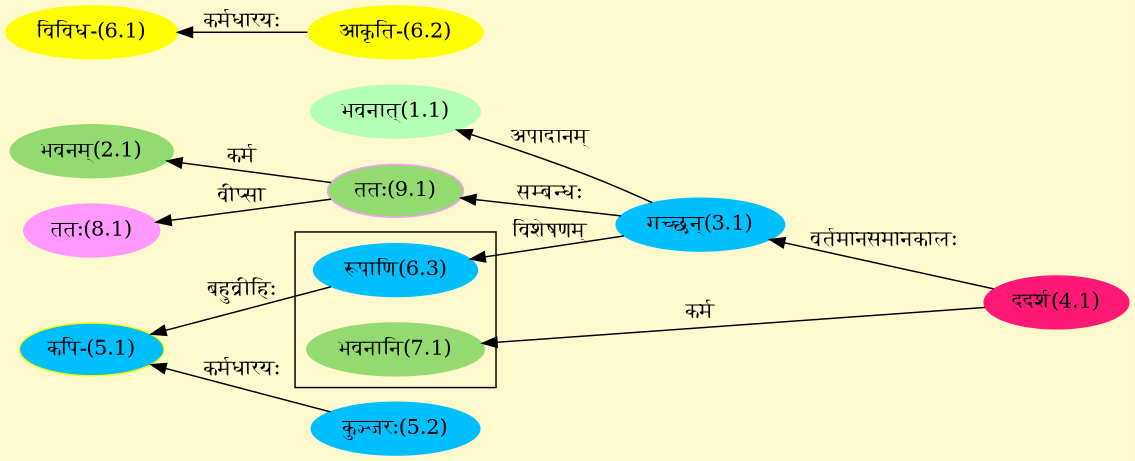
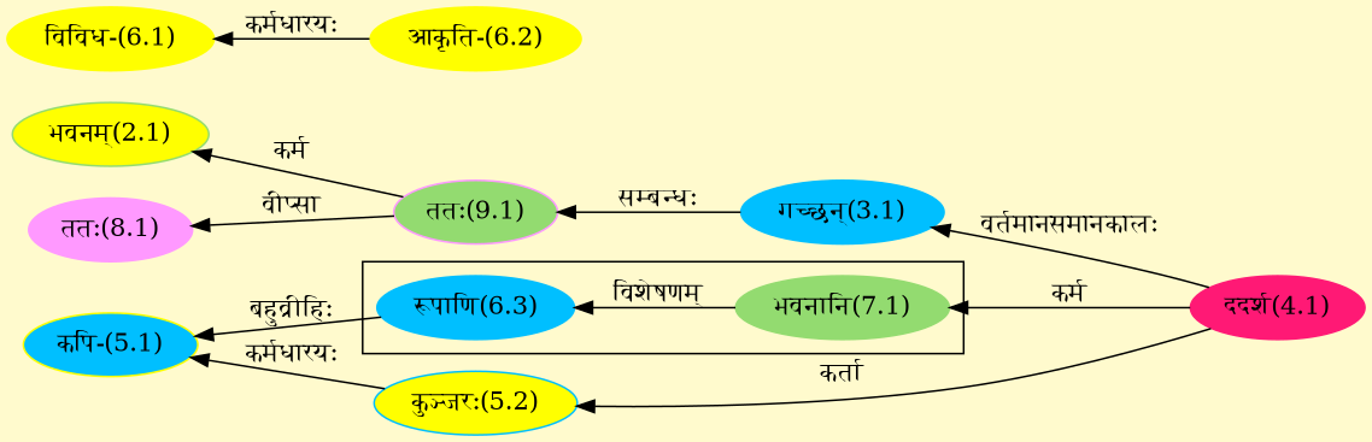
  digraph {
    bgcolor=lemonchiffon1
    compound=true
    rankdir=LR
    node [color="#00BFFF" style=filled]
    edge [dir=back]
    n1 [label="रूपाणि(6.3)"]
    n2 [color="#93DB70" label="भवनानि(7.1)"]
    n3 [color="#FF1975" label="ददर्श(4.1)"]
-   n4 [color="#B4FFB4" label="भवनात्(1.1)"]
    n5 [label="गच्छन्(3.1)"]
-   n6 [color="#93DB70" label="भवनम्(2.1)"]
+   n6 [color="#93DB70" label="भवनम्(2.1)" fillcolor="#FFFF00"]
    n7 [color="#FF99FF" fillcolor="#93DB70" label="ततः(9.1)"]
    n8 [color="#FFFF00" fillcolor="#00BFFF" label="कपि-(5.1)"]
-   n9 [label="कुञ्जरः(5.2)"]
+   n9 [label="कुञ्जरः(5.2)" fillcolor="#FFFF00"]
    n10 [color="#FFFF00" label="विविध-(6.1)"]
    n11 [color="#FFFF00" label="आकृति-(6.2)"]
    n12 [color="#FF99FF" label="ततः(8.1)"]
    subgraph cluster_1 {
      n1
      n2
    }
-   n1 -> n5 [label="विशेषणम्"]
+   n1 -> n2 [label="विशेषणम्"]
    n2 -> n3 [label="कर्म"]
-   n4 -> n5 [label="अपादानम्"]
    n5 -> n3 [label="वर्तमानसमानकालः"]
    n6 -> n7 [label="कर्म"]
    n7 -> n5 [label="सम्बन्धः"]
    n8 -> n1 [label="बहुव्रीहिः"]
    n8 -> n9 [label="कर्मधारयः"]
+   n9 -> n3 [label="कर्ता"]
    n10 -> n11 [label="कर्मधारयः"]
    n12 -> n7 [label="वीप्सा"]
  }
